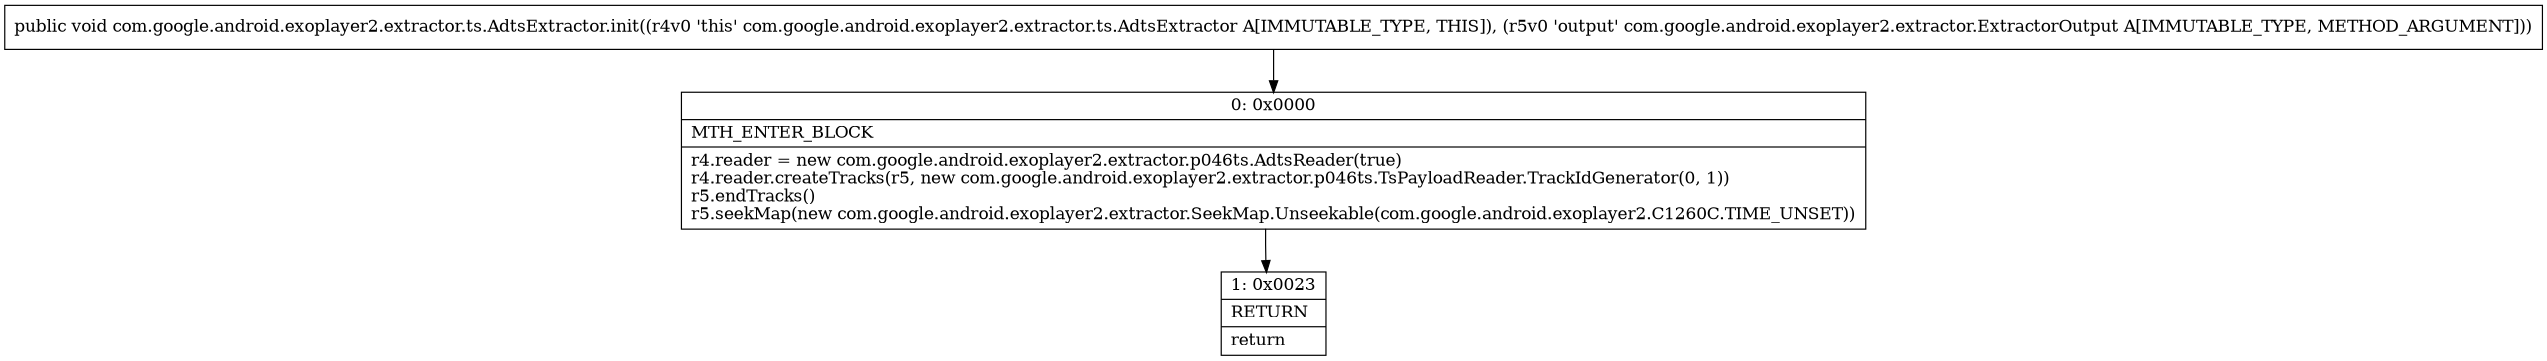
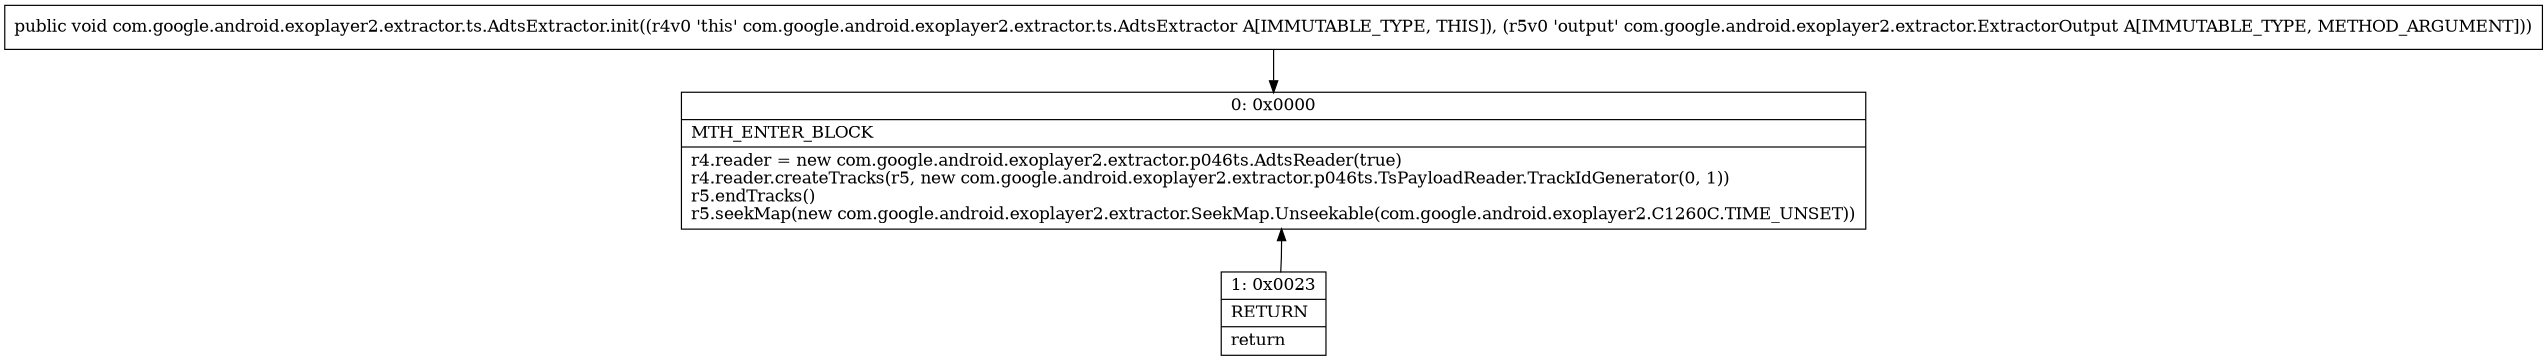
  digraph {
    fontname="DejaVu Serif"
    node [shape=record fontname="DejaVu Serif"]
    edge [fontname="DejaVu Serif"]
    n1 [label="{0\:\ 0x0000|MTH_ENTER_BLOCK\l|r4.reader = new com.google.android.exoplayer2.extractor.p046ts.AdtsReader(true)\lr4.reader.createTracks(r5, new com.google.android.exoplayer2.extractor.p046ts.TsPayloadReader.TrackIdGenerator(0, 1))\lr5.endTracks()\lr5.seekMap(new com.google.android.exoplayer2.extractor.SeekMap.Unseekable(com.google.android.exoplayer2.C1260C.TIME_UNSET))\l}"]
    n2 [label="{1\:\ 0x0023|RETURN\l|return\l}"]
    n3 [label="{public void com.google.android.exoplayer2.extractor.ts.AdtsExtractor.init((r4v0 'this' com.google.android.exoplayer2.extractor.ts.AdtsExtractor A[IMMUTABLE_TYPE, THIS]), (r5v0 'output' com.google.android.exoplayer2.extractor.ExtractorOutput A[IMMUTABLE_TYPE, METHOD_ARGUMENT])) }"]
-   n1 -> n2
+   n2 -> n1
    n3 -> n1
  }
